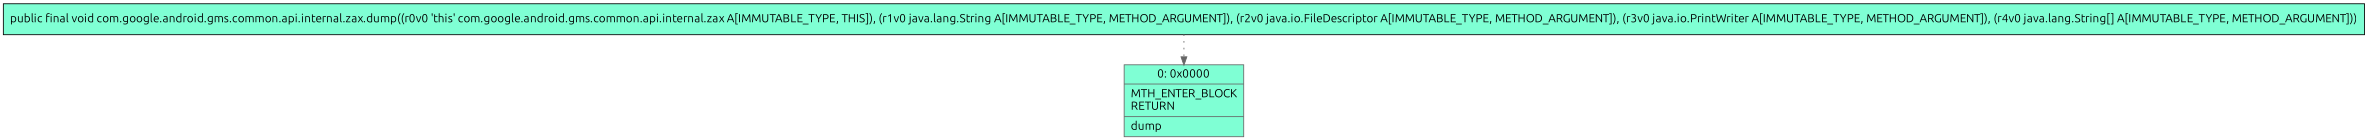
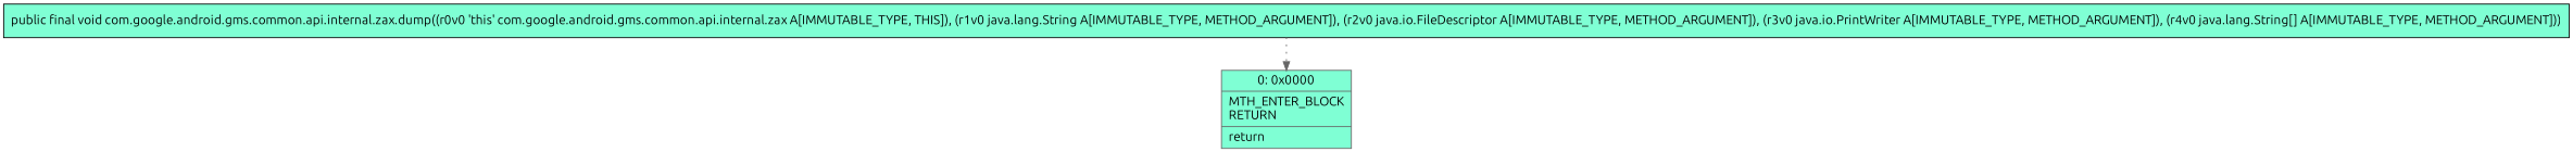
  digraph {
    fontname=Ubuntu
    node [shape=record style=filled fillcolor=aquamarine fontname=Ubuntu]
-   n1 [label="{0\:\ 0x0000|MTH_ENTER_BLOCK\lRETURN\l|dump\l}" color=gray40]
+   n1 [label="{0\:\ 0x0000|MTH_ENTER_BLOCK\lRETURN\l|return\l}" color=gray40]
    n2 [label="{public final void com.google.android.gms.common.api.internal.zax.dump((r0v0 'this' com.google.android.gms.common.api.internal.zax A[IMMUTABLE_TYPE, THIS]), (r1v0 java.lang.String A[IMMUTABLE_TYPE, METHOD_ARGUMENT]), (r2v0 java.io.FileDescriptor A[IMMUTABLE_TYPE, METHOD_ARGUMENT]), (r3v0 java.io.PrintWriter A[IMMUTABLE_TYPE, METHOD_ARGUMENT]), (r4v0 java.lang.String[] A[IMMUTABLE_TYPE, METHOD_ARGUMENT])) }" color=black]
    n2 -> n1 [color=gray40 style=dotted fontname=Ubuntu]
  }
